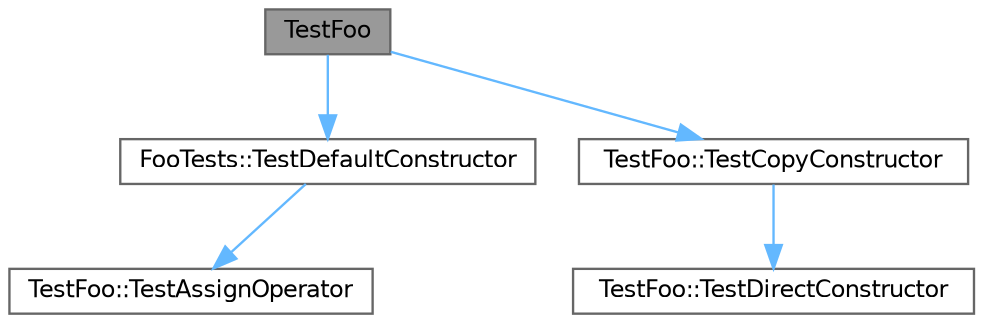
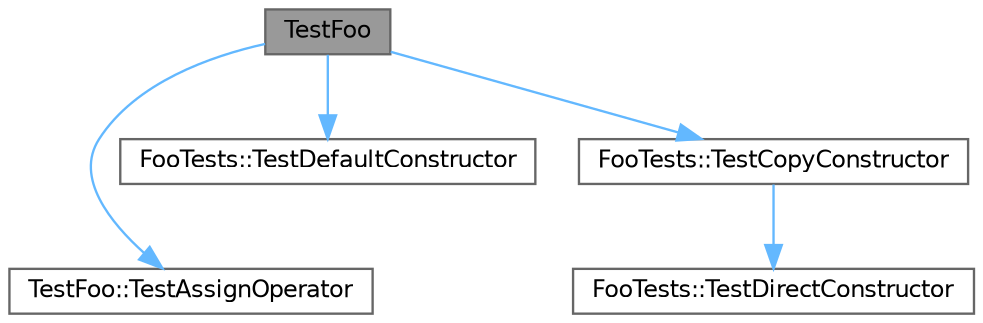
  digraph {
    rankdir=TB
    node [color=grey40 fillcolor=white fontname=Helvetica fontsize=10 shape=box style=filled]
    edge [color=steelblue1 fontname=Helvetica fontsize=10 labelfontname=Helvetica labelfontsize=10 style=solid]
    n1 [color=gray40 fillcolor=grey60 fontcolor=black height=0.2 label=TestFoo width=0.4]
    n2 [height=0.2 label="TestFoo::TestAssignOperator" width=0.4]
-   n3 [height=0.2 label="TestFoo::TestCopyConstructor" width=0.4]
+   n3 [height=0.2 label="FooTests::TestCopyConstructor" width=0.4]
    n4 [height=0.2 label="FooTests::TestDefaultConstructor" width=0.4]
-   n5 [height=0.2 label="TestFoo::TestDirectConstructor" width=0.4]
-   n4 -> n2
+   n5 [height=0.2 label="FooTests::TestDirectConstructor" width=0.4]
+   n1 -> n2
    n1 -> n3
    n1 -> n4
    n3 -> n5
  }
